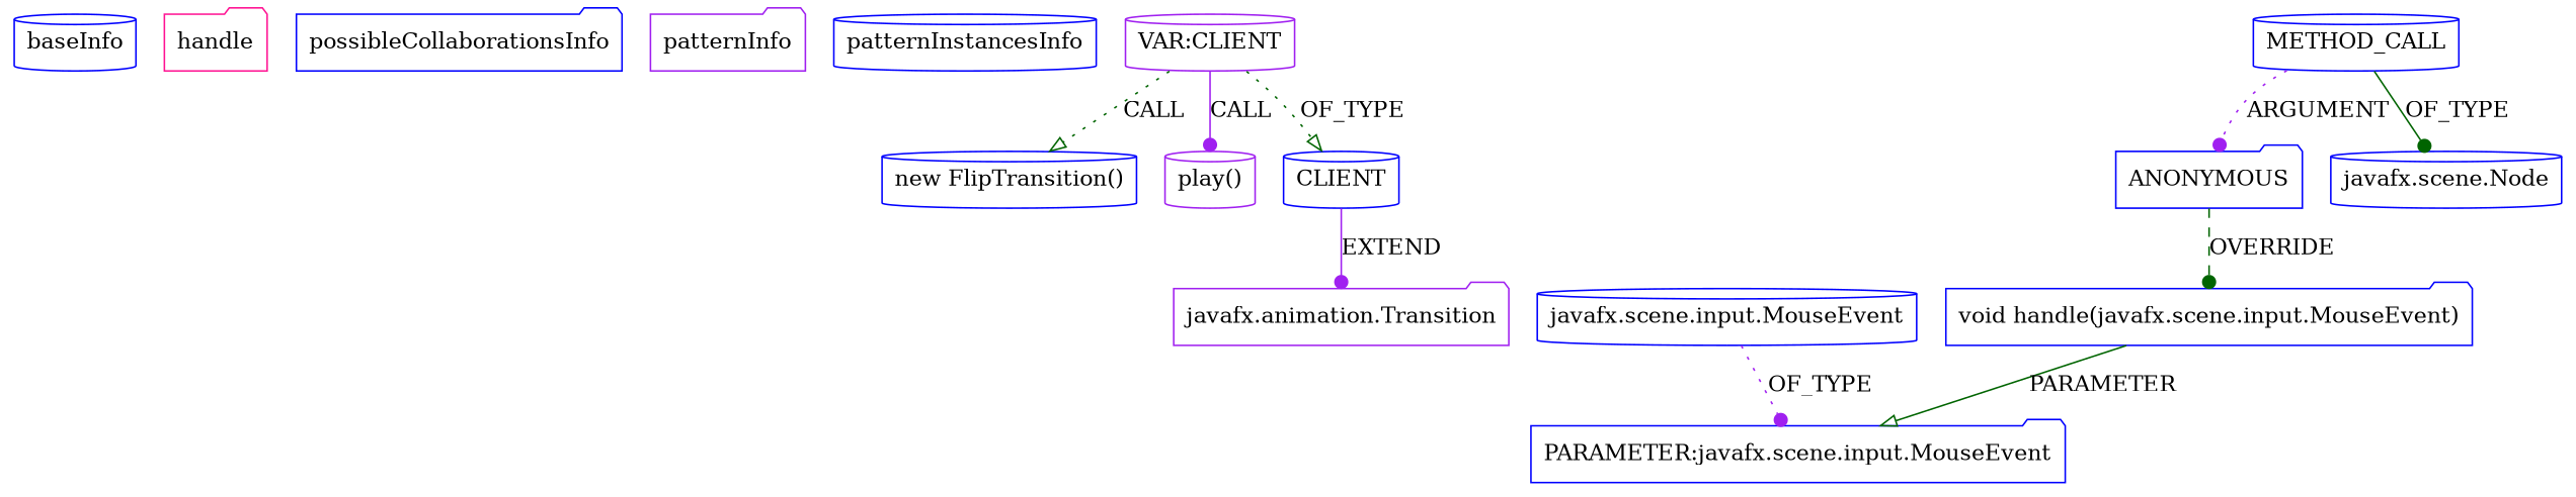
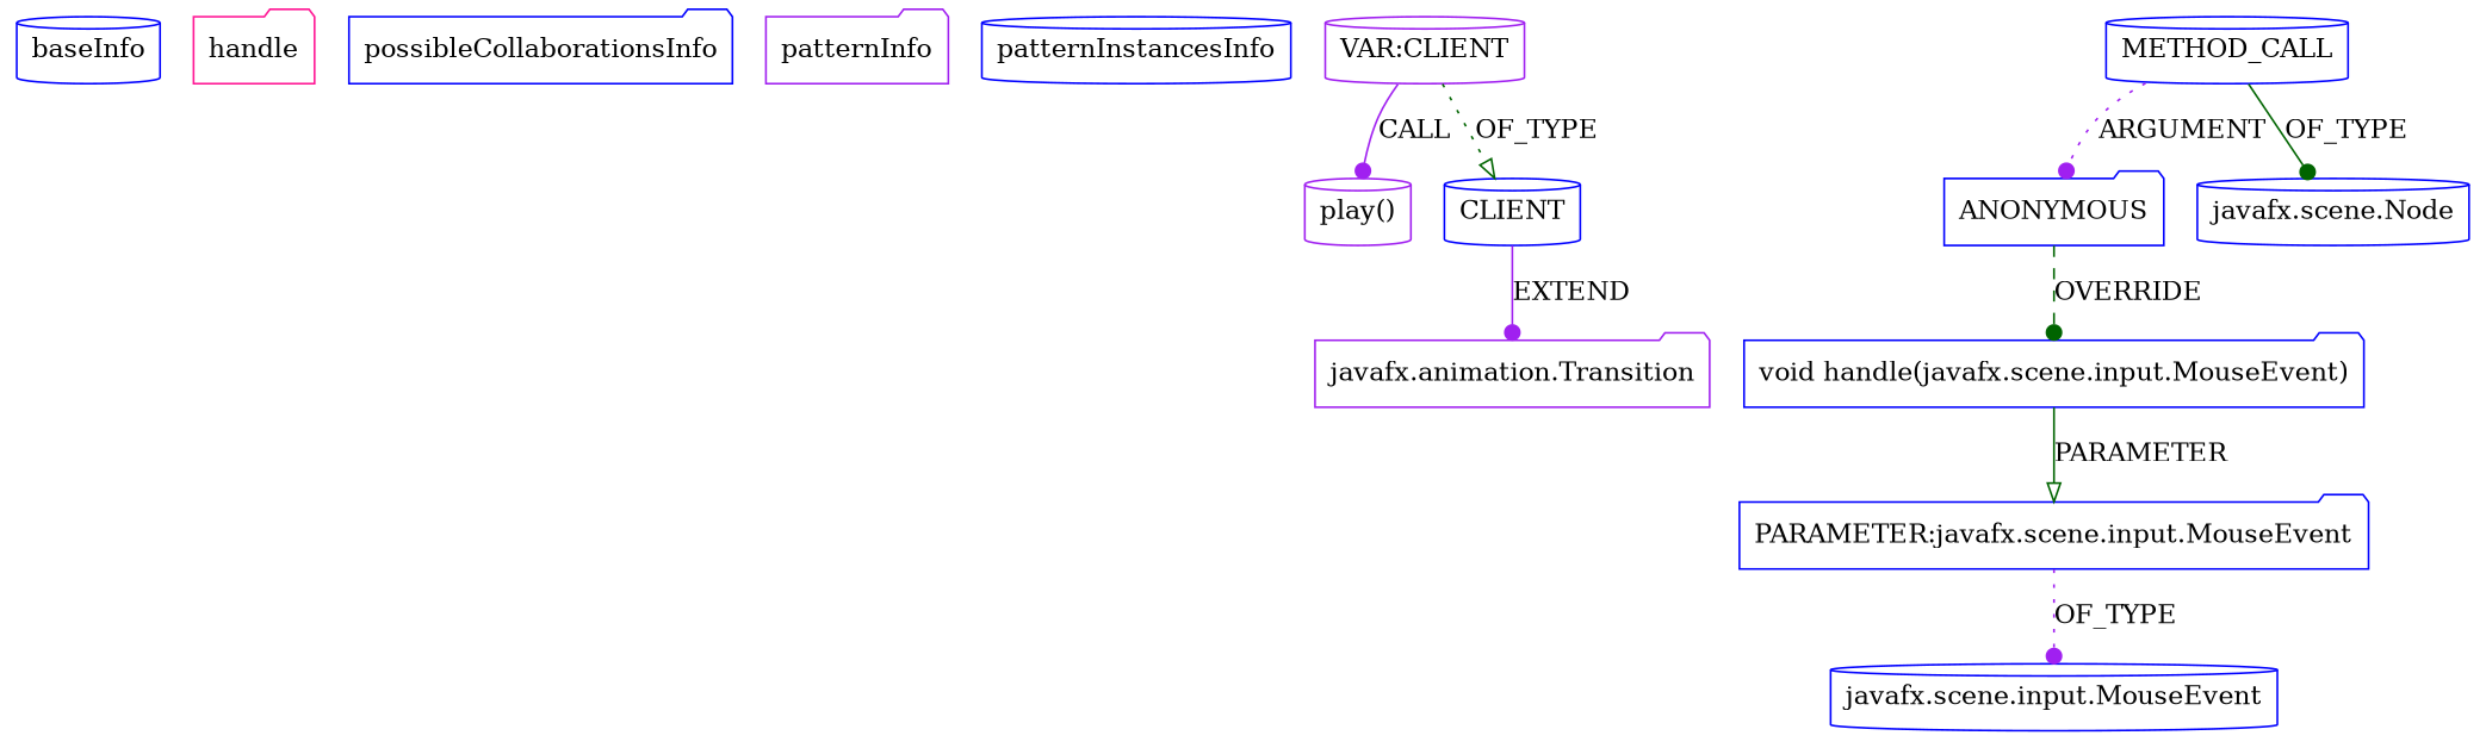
  digraph {
    node [color=blue shape=cylinder isFrameworkType=false]
    edge [arrowhead=dot color=darkgreen style=dotted]
    baseInfo [category=pattern graphId=4092 isAnonymous=true possibleRelation=true isFrameworkType=""]
    n2 [0="javafx.event.EventHandler" color=deeppink label=handle shape=folder isFrameworkType=""]
    possibleCollaborationsInfo [0="4092~INSTANTIATION-OVERRIDING_METHOD_DECLARATION-~javafx.event.EventHandler ~javafx.animation.Transition ~true~false" shape=folder isFrameworkType=""]
    patternInfo [color=purple frequency=2.0 patternRootClient=0 shape=folder isFrameworkType=""]
    patternInstancesInfo [0="tarunbod-SummonCommandCreator~/tarunbod-SummonCommandCreator/SummonCommandCreator-master/src/me/FirstWorldAnarchy/scc/application/FXMLDocumentController.java~void initialize(java.net.URL,java.util.ResourceBundle)~4478" isFrameworkType=""]
-   n6 [label="new FlipTransition()" vertexType=CONSTRUCTOR_CALL]
    n7 [color=purple label="VAR:CLIENT" vertexType=VARIABLE_EXPRESION]
    n8 [color=purple label="play()" vertexType=INSIDE_CALL]
    n9 [label=CLIENT vertexType=REFERENCE_CLIENT_CLASS_DECLARATION]
    n10 [color=purple label="javafx.animation.Transition" shape=folder vertexType=FRAMEWORK_CLASS_TYPE]
    n11 [label="void handle(javafx.scene.input.MouseEvent)" shape=folder vertexType=OVERRIDING_METHOD_DECLARATION]
    n12 [label="PARAMETER:javafx.scene.input.MouseEvent" shape=folder vertexType=PARAMETER_DECLARATION]
    n13 [label="javafx.scene.input.MouseEvent" vertexType=FRAMEWORK_CLASS_TYPE]
    n14 [label=ANONYMOUS shape=folder vertexType=ROOT_ANONYMOUS_DECLARATION]
    n15 [label=METHOD_CALL vertexType=OUTSIDE_CALL]
    n16 [label="javafx.scene.Node" vertexType=FRAMEWORK_CLASS_TYPE]
-   n7 -> n6 [arrowhead=onormal label=CALL]
    n7 -> n8 [color=purple label=CALL style=solid]
    n7 -> n9 [arrowhead=onormal label=OF_TYPE]
    n9 -> n10 [color=purple label=EXTEND style=solid]
    n11 -> n12 [arrowhead=onormal label=PARAMETER style=solid]
-   n13 -> n12 [color=purple label=OF_TYPE]
+   n12 -> n13 [color=purple label=OF_TYPE]
    n14 -> n11 [label=OVERRIDE style=dashed]
    n15 -> n14 [color=purple label=ARGUMENT]
    n15 -> n16 [label=OF_TYPE style=solid]
  }
